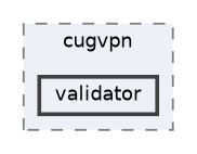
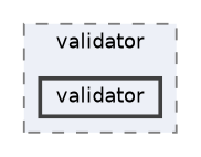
  digraph {
    compound=true
    n1 [color=grey25 fillcolor="#edf0f7" fontname=Helvetica fontsize=10 height=0.2 label=validator shape=box style="filled,bold" width=0.4]
    subgraph cluster_1 {
      bgcolor="#edf0f7"
      fontname=Helvetica
      fontsize=10
-     label=cugvpn
+     label=validator
      pencolor=grey50
      style="filled,dashed"
      n1
    }
  }
